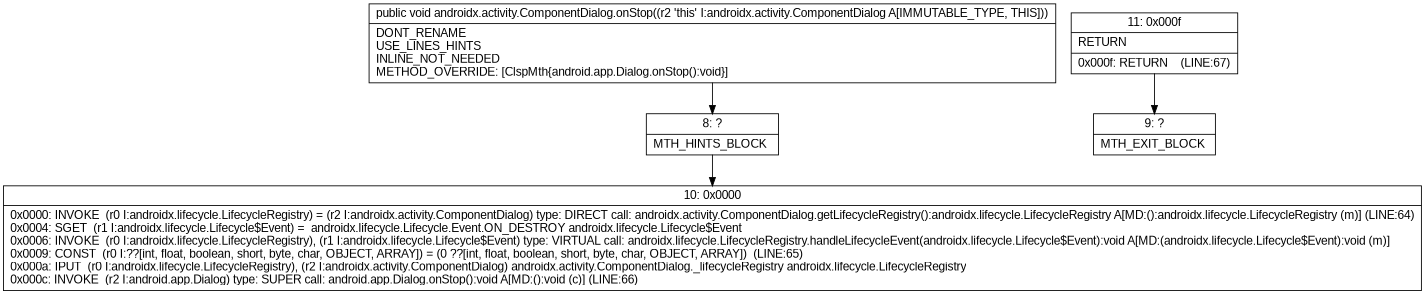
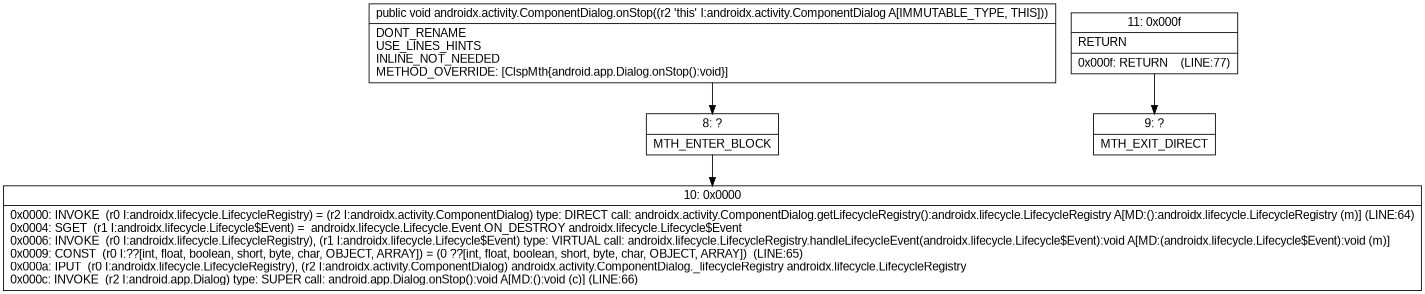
  digraph {
    fontname="Liberation Sans"
    node [fontname="Liberation Sans" shape=record]
    edge [fontname="Liberation Sans"]
-   n1 [label="{8\:\ ?|MTH_HINTS_BLOCK\l}"]
+   n1 [label="{8\:\ ?|MTH_ENTER_BLOCK\l}"]
    n2 [label="{10\:\ 0x0000|0x0000: INVOKE  (r0 I:androidx.lifecycle.LifecycleRegistry) = (r2 I:androidx.activity.ComponentDialog) type: DIRECT call: androidx.activity.ComponentDialog.getLifecycleRegistry():androidx.lifecycle.LifecycleRegistry A[MD:():androidx.lifecycle.LifecycleRegistry (m)] (LINE:64)\l0x0004: SGET  (r1 I:androidx.lifecycle.Lifecycle$Event) =  androidx.lifecycle.Lifecycle.Event.ON_DESTROY androidx.lifecycle.Lifecycle$Event \l0x0006: INVOKE  (r0 I:androidx.lifecycle.LifecycleRegistry), (r1 I:androidx.lifecycle.Lifecycle$Event) type: VIRTUAL call: androidx.lifecycle.LifecycleRegistry.handleLifecycleEvent(androidx.lifecycle.Lifecycle$Event):void A[MD:(androidx.lifecycle.Lifecycle$Event):void (m)]\l0x0009: CONST  (r0 I:??[int, float, boolean, short, byte, char, OBJECT, ARRAY]) = (0 ??[int, float, boolean, short, byte, char, OBJECT, ARRAY])  (LINE:65)\l0x000a: IPUT  (r0 I:androidx.lifecycle.LifecycleRegistry), (r2 I:androidx.activity.ComponentDialog) androidx.activity.ComponentDialog._lifecycleRegistry androidx.lifecycle.LifecycleRegistry \l0x000c: INVOKE  (r2 I:android.app.Dialog) type: SUPER call: android.app.Dialog.onStop():void A[MD:():void (c)] (LINE:66)\l}"]
-   n3 [label="{11\:\ 0x000f|RETURN\l|0x000f: RETURN    (LINE:67)\l}"]
-   n4 [label="{9\:\ ?|MTH_EXIT_BLOCK\l}"]
+   n3 [label="{11\:\ 0x000f|RETURN\l|0x000f: RETURN    (LINE:77)\l}"]
+   n4 [label="{9\:\ ?|MTH_EXIT_DIRECT\l}"]
    n5 [label="{public void androidx.activity.ComponentDialog.onStop((r2 'this' I:androidx.activity.ComponentDialog A[IMMUTABLE_TYPE, THIS]))  | DONT_RENAME\lUSE_LINES_HINTS\lINLINE_NOT_NEEDED\lMETHOD_OVERRIDE: [ClspMth\{android.app.Dialog.onStop():void\}]\l}"]
    n1 -> n2
    n3 -> n4
    n5 -> n1
  }
